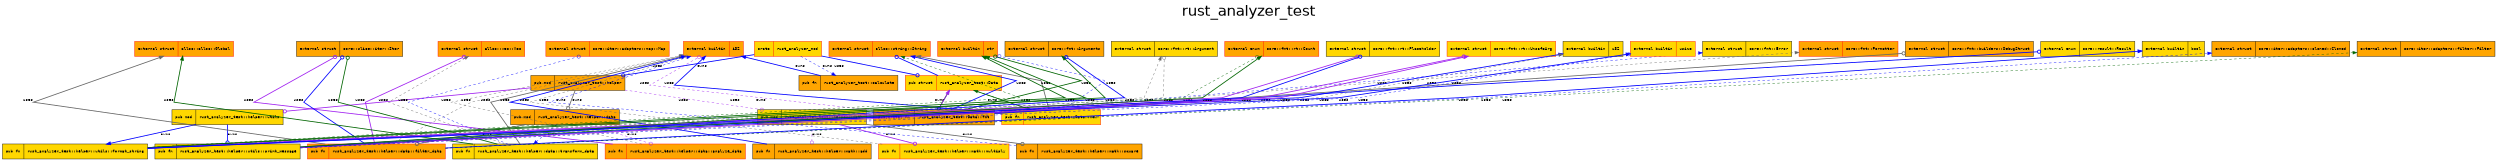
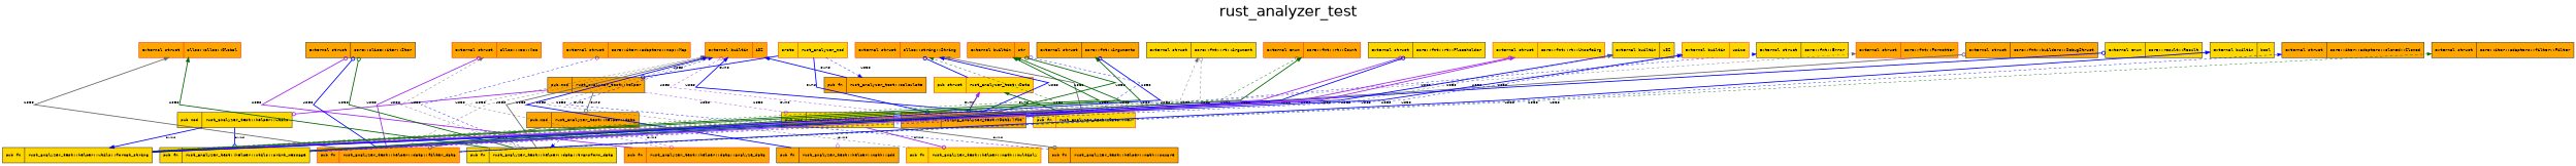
  digraph {
    fontname=Helvetica
    fontsize=36
    label=rust_analyzer_test
    labelloc=t
    rankdir=TB
    splines=line
    node [color=black fillcolor=orange fontname=monospace fontsize=10 shape=record style=filled]
    edge [arrowhead=odot color=blue constraint=false fontname=monospace fontsize=10 style=bold]
    n1 [color=red label="external struct|alloc::alloc::Global"]
    n2 [color=red label="external struct|alloc::string::String"]
    n3 [color=red label="external struct|alloc::vec::Vec"]
    n4 [fillcolor=gold label="external builtin|bool"]
    n5 [label="external struct|core::fmt::Arguments"]
    n6 [fillcolor=gold label="external struct|core::fmt::Error"]
    n7 [color=red label="external struct|core::fmt::Formatter"]
    n8 [label="external struct|core::fmt::builders::DebugStruct"]
    n9 [fillcolor=gold label="external struct|core::fmt::rt::Argument"]
    n10 [color=red label="external enum|core::fmt::rt::Count"]
    n11 [fillcolor=gold label="external struct|core::fmt::rt::Placeholder"]
    n12 [color=red fillcolor=gold label="external struct|core::fmt::rt::UnsafeArg"]
    n13 [label="external struct|core::iter::adapters::cloned::Cloned"]
    n14 [label="external struct|core::iter::adapters::filter::Filter"]
    n15 [color=red label="external struct|core::iter::adapters::map::Map"]
    n16 [fillcolor=gold label="external enum|core::result::Result"]
    n17 [label="external struct|core::slice::iter::Iter"]
    n18 [color=red label="external builtin|i32"]
    n19 [color=red fillcolor=gold label="crate|rust_analyzer_mod"]
    n20 [color=red fillcolor=gold label="pub struct|rust_analyzer_test::Data"]
    n21 [label="pub fn|rust_analyzer_test::calculate"]
    n22 [label="pub mod|rust_analyzer_test::helper"]
-   n23 [label="pub(crate) fn|rust_analyzer_test::Data::fmt"]
+   n23 [label="pub(crate) fn|string_analyzer_test::Data::fmt"]
    n24 [color=red fillcolor=gold label="pub fn|rust_analyzer_test::Data::new"]
    n25 [label="pub mod|rust_analyzer_test::helper::data"]
    n26 [fillcolor=gold label="pub mod|rust_analyzer_test::helper::math"]
    n27 [fillcolor=gold label="pub mod|rust_analyzer_test::helper::utils"]
    n28 [color=red label="external builtin|str"]
    n29 [color=red label="pub fn|rust_analyzer_test::helper::data::analyze_data"]
    n30 [color=red label="pub fn|rust_analyzer_test::helper::data::filter_data"]
    n31 [fillcolor=gold label="pub fn|rust_analyzer_test::helper::data::transform_data"]
    n32 [label="pub fn|rust_analyzer_test::helper::math::add"]
    n33 [color=red fillcolor=gold label="pub fn|rust_analyzer_test::helper::math::multiply"]
    n34 [label="pub fn|rust_analyzer_test::helper::math::square"]
    n35 [fillcolor=gold label="pub fn|rust_analyzer_test::helper::utils::format_string"]
    n36 [fillcolor=gold label="pub fn|rust_analyzer_test::helper::utils::print_message"]
    n37 [fillcolor=gold label="external builtin|u32"]
    n38 [color=red fillcolor=gold label="external builtin|usize"]
-   n19 -> n20 [constraint=true label=owns]
+   n19 -> n23 [constraint=true label=owns]
    n19 -> n21 [arrowhead=normal constraint=true label=owns style=dashed]
    n19 -> n22 [constraint=true label=owns]
    n20 -> n2 [label=uses]
    n20 -> n23 [color=darkgreen constraint=true label=owns]
    n20 -> n24 [arrowhead=normal color=darkgreen constraint=true label=owns]
    n21 -> n18 [arrowhead=normal label=uses]
    n22 -> n25 [color=gray40 constraint=true label=owns]
    n22 -> n26 [color=purple constraint=true label=owns style=dashed]
    n22 -> n27 [color=purple constraint=true label=owns]
    n23 -> n2 [arrowhead=normal label=uses]
    n23 -> n6 [arrowhead=normal label=uses style=dashed]
    n23 -> n7 [arrowhead=normal color=gray40 label=uses style=dashed]
    n23 -> n8 [color=gray40 label=uses]
    n23 -> n16 [label=uses]
    n23 -> n18 [color=purple label=uses style=dashed]
    n23 -> n20 [arrowhead=normal color=purple label=uses]
    n23 -> n28 [color=darkgreen label=uses]
    n24 -> n2 [arrowhead=normal color=gray40 label=uses]
    n24 -> n18 [arrowhead=normal label=uses]
    n24 -> n20 [arrowhead=normal color=darkgreen label=uses style=dashed]
    n24 -> n28 [label=uses style=dashed]
    n25 -> n29 [color=purple constraint=true label=owns style=dashed]
    n25 -> n30 [color=gray40 constraint=true label=owns]
    n25 -> n31 [arrowhead=normal constraint=true label=owns style=dashed]
    n26 -> n32 [color=purple constraint=true label=owns style=dashed]
    n26 -> n33 [color=purple constraint=true label=owns]
    n26 -> n34 [color=gray40 constraint=true label=owns]
    n27 -> n35 [arrowhead=normal constraint=true label=owns]
    n27 -> n36 [constraint=true label=owns]
    n29 -> n17 [color=purple label=uses]
    n29 -> n18 [arrowhead=normal color=gray40 label=uses style=dashed]
    n30 -> n1 [arrowhead=normal color=gray40 label=uses]
    n30 -> n3 [color=purple label=uses]
    n30 -> n4 [arrowhead=normal label=uses]
    n30 -> n13 [arrowhead=normal label=uses style=dashed]
    n30 -> n14 [arrowhead=normal color=darkgreen label=uses style=dashed]
    n30 -> n17 [label=uses]
    n30 -> n18 [color=gray40 label=uses style=dashed]
    n31 -> n1 [arrowhead=normal color=darkgreen label=uses]
    n31 -> n3 [arrowhead=normal color=gray40 label=uses style=dashed]
    n31 -> n15 [label=uses style=dashed]
    n31 -> n17 [color=darkgreen label=uses]
    n31 -> n18 [arrowhead=normal color=gray40 label=uses]
    n32 -> n18 [arrowhead=normal label=uses]
    n33 -> n18 [color=gray40 label=uses style=dashed]
    n34 -> n18 [arrowhead=normal label=uses style=dashed]
    n35 -> n2 [arrowhead=normal color=darkgreen label=uses style=dashed]
    n35 -> n5 [arrowhead=normal color=darkgreen label=uses]
    n35 -> n9 [arrowhead=normal color=gray40 label=uses style=dashed]
    n35 -> n10 [color=darkgreen label=uses style=dashed]
    n35 -> n11 [color=purple label=uses]
    n35 -> n12 [color=purple label=uses]
    n35 -> n28 [arrowhead=normal color=darkgreen label=uses]
    n35 -> n37 [arrowhead=normal label=uses]
    n35 -> n38 [arrowhead=normal label=uses]
    n36 -> n5 [label=uses]
    n36 -> n9 [color=gray40 label=uses style=dashed]
    n36 -> n10 [arrowhead=normal color=darkgreen label=uses]
    n36 -> n11 [label=uses]
    n36 -> n12 [arrowhead=normal color=purple label=uses]
    n36 -> n28 [arrowhead=normal color=darkgreen label=uses]
    n36 -> n37 [arrowhead=normal color=gray40 label=uses style=dashed]
    n36 -> n38 [label=uses style=dashed]
  }
